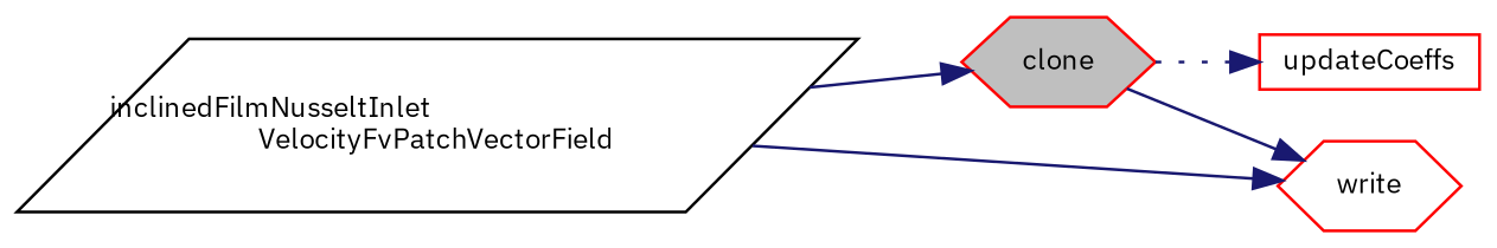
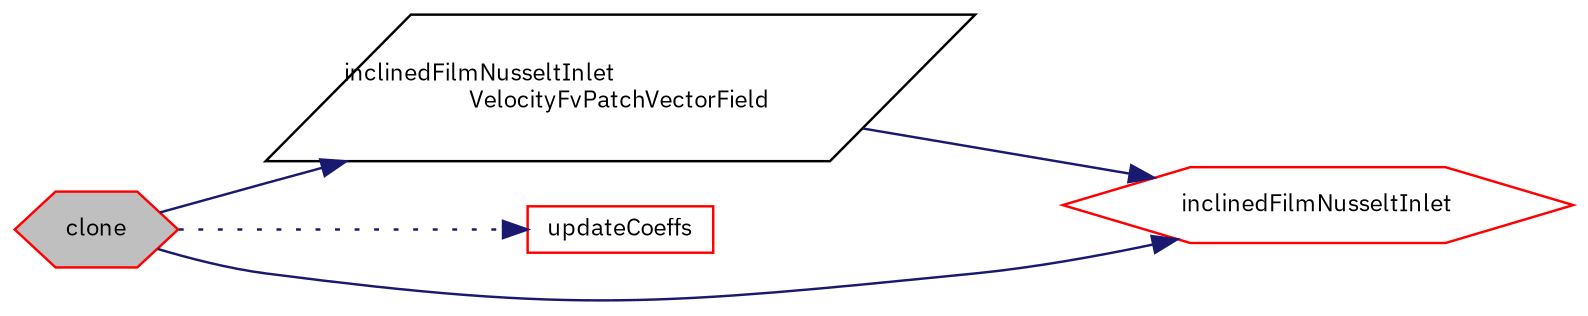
  digraph {
    fontname="IBM Plex Sans"
    rankdir=LR
    node [color=red fontname="IBM Plex Sans" fontsize=10 shape=hexagon]
    edge [color=midnightblue fontname="IBM Plex Sans" fontsize=10 labelfontname=FreeSans labelfontsize=10 style=solid]
    n1 [fillcolor=grey75 fontcolor=black height=0.2 label=clone style=filled width=0.4]
    n2 [color=black height=0.2 label="inclinedFilmNusseltInlet\lVelocityFvPatchVectorField" shape=parallelogram width=0.4]
    n3 [height=0.2 label=updateCoeffs shape=box width=0.4]
-   n4 [height=0.2 label=write width=0.4]
-   n2 -> n1
+   n4 [height=0.2 label=inclinedFilmNusseltInlet width=0.4]
+   n1 -> n2
    n1 -> n3 [style=dotted]
    n1 -> n4
    n2 -> n4
  }
